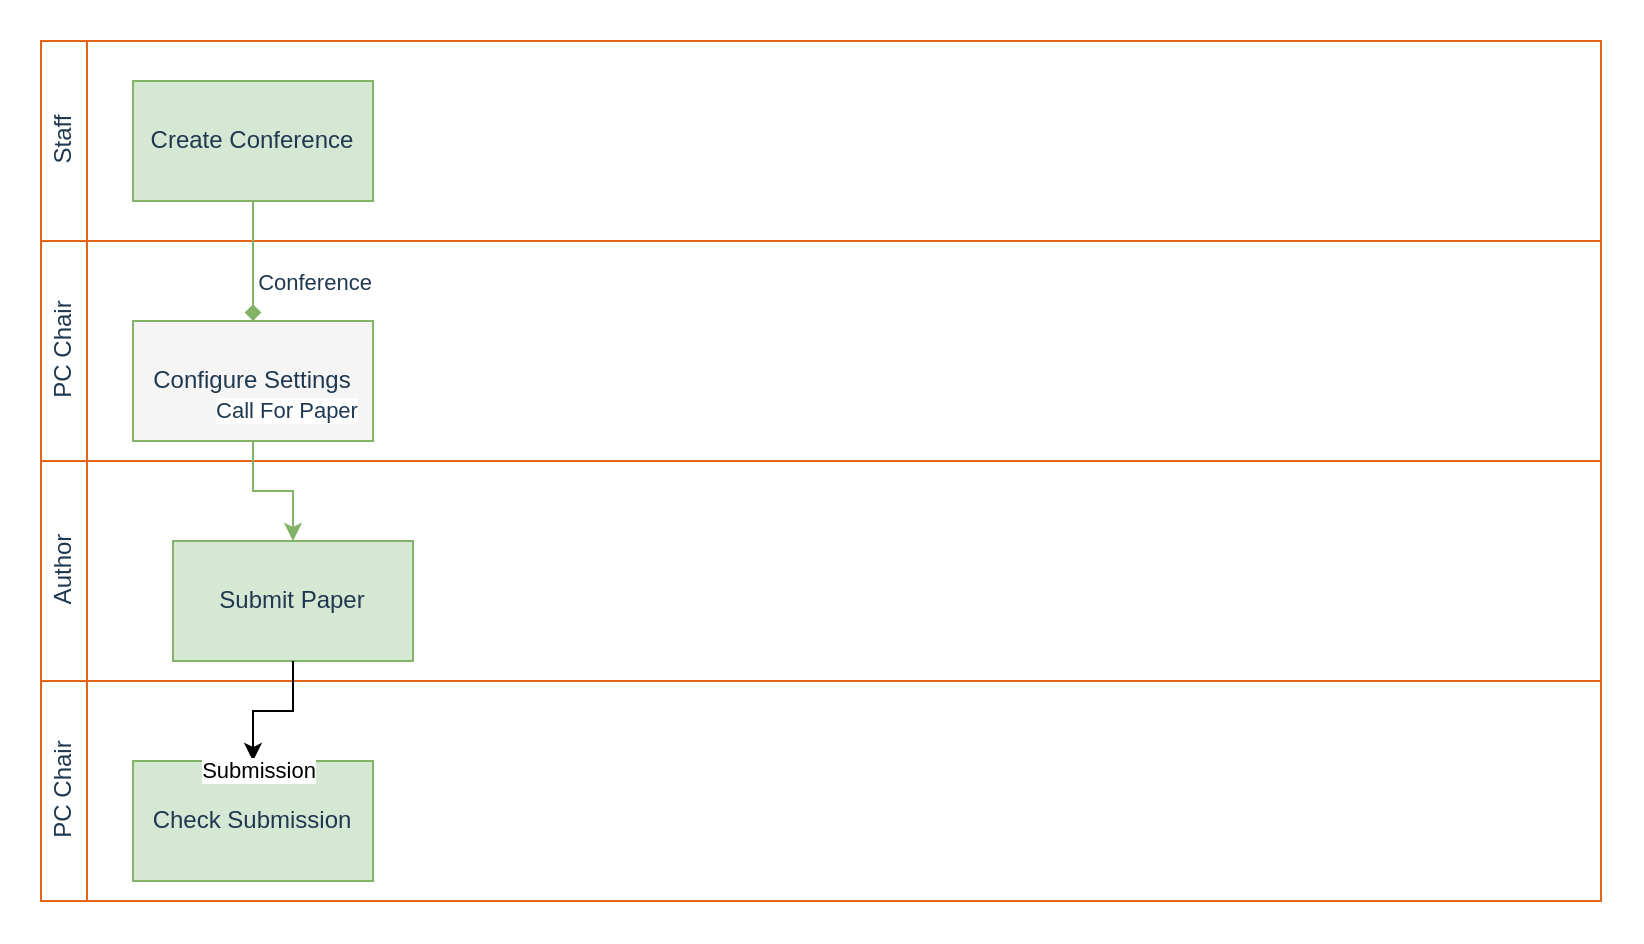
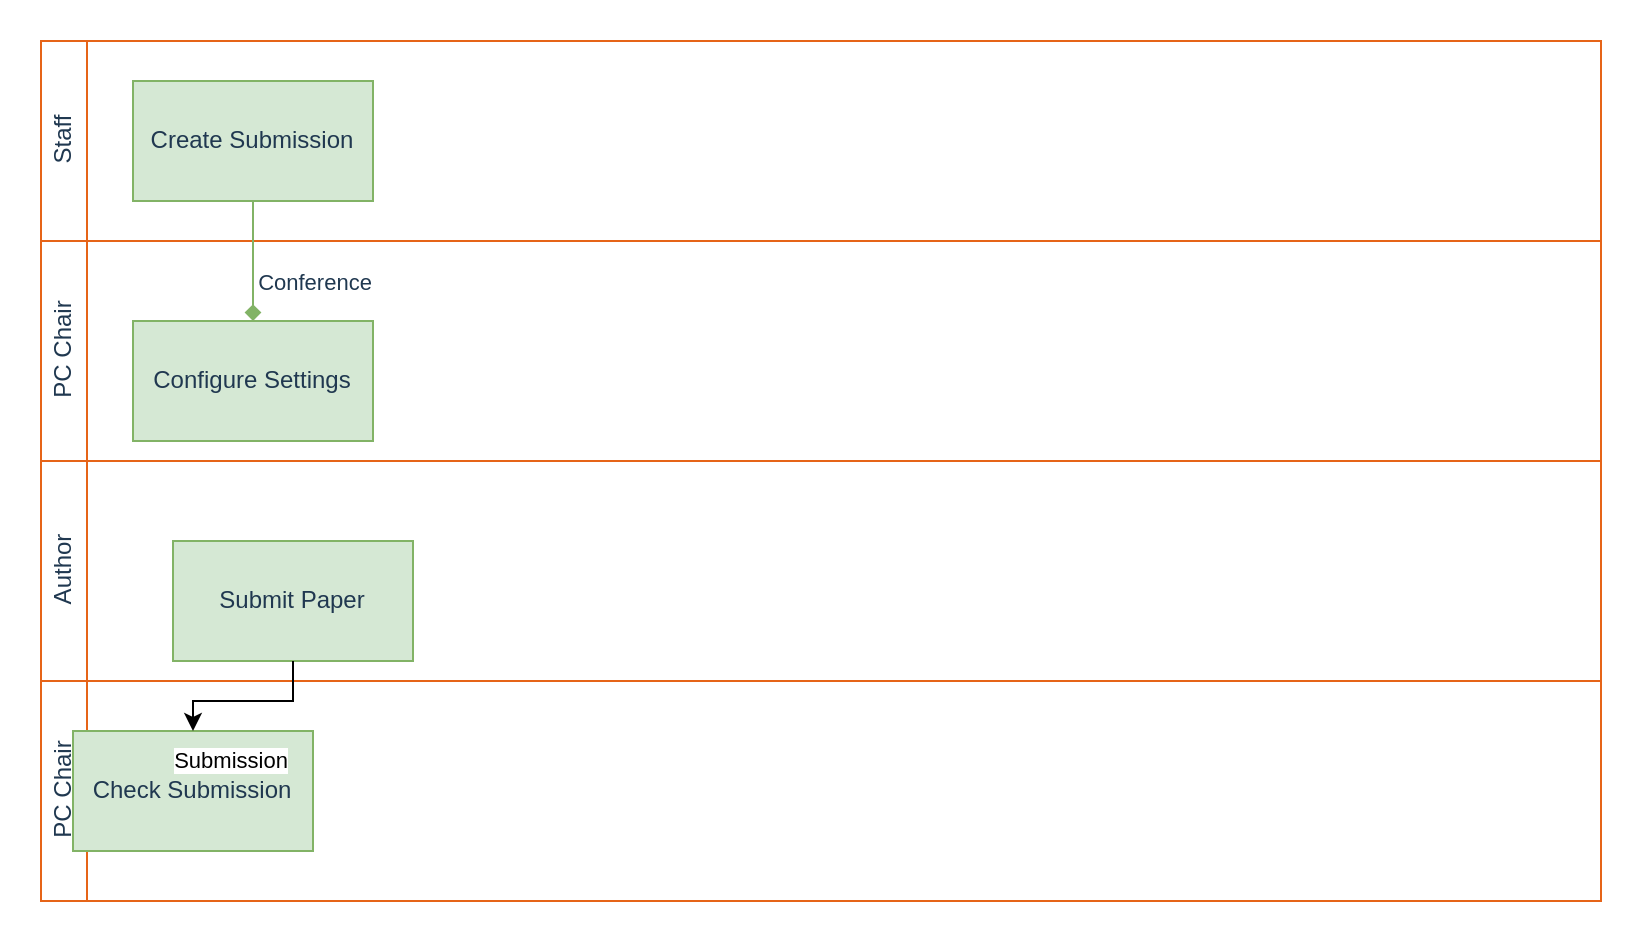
  <mxCell id="0" />
  <mxCell id="1" parent="0" />
  <mxCell id="2" value="&lt;span style=&quot;font-weight: normal;&quot;&gt;&lt;font color=&quot;#203850&quot;&gt;Staff&lt;/font&gt;&lt;/span&gt;" style="swimlane;horizontal=0;whiteSpace=wrap;html=1;strokeColor=#E66418;" vertex="1" parent="1"><mxGeometry x="20" y="20" width="780" height="100" as="geometry"><mxRectangle x="100" y="10" width="40" height="150" as="alternateBounds" /></mxGeometry></mxCell>
- <mxCell id="3" value="&lt;font color=&quot;#203850&quot;&gt;Create Conference&lt;/font&gt;" style="rounded=0;whiteSpace=wrap;html=1;fillColor=#d5e8d4;strokeColor=#82b366;" vertex="1" parent="2"><mxGeometry x="46" y="20" width="120" height="60" as="geometry" /></mxCell>
+ <mxCell id="3" value="&lt;font color=&quot;#203850&quot;&gt;Create Submission&lt;/font&gt;" style="rounded=0;whiteSpace=wrap;html=1;fillColor=#d5e8d4;strokeColor=#82b366;" vertex="1" parent="2"><mxGeometry x="46" y="20" width="120" height="60" as="geometry" /></mxCell>
  <mxCell id="4" value="&lt;font color=&quot;#203850&quot;&gt;&lt;span style=&quot;font-weight: 400;&quot;&gt;PC Chair&lt;br&gt;&lt;/span&gt;&lt;/font&gt;" style="swimlane;horizontal=0;whiteSpace=wrap;html=1;strokeColor=#E66418;" vertex="1" parent="1"><mxGeometry x="20" y="120" width="780" height="110" as="geometry"><mxRectangle x="100" y="10" width="40" height="150" as="alternateBounds" /></mxGeometry></mxCell>
- <mxCell id="5" value="&lt;font color=&quot;#203850&quot;&gt;Configure Settings&lt;/font&gt;" style="rounded=0;whiteSpace=wrap;html=1;fillColor=#f5f5f5;strokeColor=#82b366;" vertex="1" parent="4"><mxGeometry x="46" y="40" width="120" height="60" as="geometry" /></mxCell>
+ <mxCell id="5" value="&lt;font color=&quot;#203850&quot;&gt;Configure Settings&lt;/font&gt;" style="rounded=0;whiteSpace=wrap;html=1;fillColor=#d5e8d4;strokeColor=#82b366;" vertex="1" parent="4"><mxGeometry x="46" y="40" width="120" height="60" as="geometry" /></mxCell>
  <mxCell id="6" style="edgeStyle=orthogonalEdgeStyle;rounded=0;orthogonalLoop=1;jettySize=auto;html=1;entryX=0.5;entryY=0;entryDx=0;entryDy=0;fillColor=#d5e8d4;strokeColor=#82b366;endArrow=diamond;" edge="1" parent="1" source="3" target="5"><mxGeometry relative="1" as="geometry" /></mxCell>
  <mxCell id="7" value="&lt;font color=&quot;#203850&quot;&gt;Conference&lt;/font&gt;" style="edgeLabel;html=1;align=center;verticalAlign=middle;resizable=0;points=[];" vertex="1" connectable="0" parent="6"><mxGeometry x="-0.391" y="-1" relative="1" as="geometry"><mxPoint x="31" y="22" as="offset" /></mxGeometry></mxCell>
  <mxCell id="8" value="&lt;font color=&quot;#203850&quot;&gt;&lt;span style=&quot;font-weight: 400;&quot;&gt;Author&lt;br&gt;&lt;/span&gt;&lt;/font&gt;" style="swimlane;horizontal=0;whiteSpace=wrap;html=1;strokeColor=#E66418;" vertex="1" parent="1"><mxGeometry x="20" y="230" width="780" height="110" as="geometry"><mxRectangle x="100" y="10" width="40" height="150" as="alternateBounds" /></mxGeometry></mxCell>
  <mxCell id="9" value="&lt;font color=&quot;#203850&quot;&gt;Submit Paper&lt;/font&gt;" style="rounded=0;whiteSpace=wrap;html=1;fillColor=#d5e8d4;strokeColor=#82b366;" vertex="1" parent="8"><mxGeometry x="66" y="40" width="120" height="60" as="geometry" /></mxCell>
- <mxCell id="10" value="&lt;font color=&quot;#203850&quot;&gt;Call For Paper&lt;/font&gt;" style="edgeStyle=orthogonalEdgeStyle;rounded=0;orthogonalLoop=1;jettySize=auto;html=1;exitX=0.5;exitY=1;exitDx=0;exitDy=0;entryX=0.5;entryY=0;entryDx=0;entryDy=0;strokeColor=#82b366;" edge="1" parent="1" source="5" target="9"><mxGeometry x="0.2" y="40" relative="1" as="geometry"><mxPoint as="offset" /></mxGeometry></mxCell>
  <mxCell id="11" value="&lt;font color=&quot;#203850&quot;&gt;&lt;span style=&quot;font-weight: 400;&quot;&gt;PC Chair&lt;br&gt;&lt;/span&gt;&lt;/font&gt;" style="swimlane;horizontal=0;whiteSpace=wrap;html=1;strokeColor=#E66418;" vertex="1" parent="1"><mxGeometry x="20" y="340" width="780" height="110" as="geometry"><mxRectangle x="100" y="10" width="40" height="150" as="alternateBounds" /></mxGeometry></mxCell>
- <mxCell id="12" value="&lt;font color=&quot;#203850&quot;&gt;Check Submission&lt;/font&gt;" style="rounded=0;whiteSpace=wrap;html=1;fillColor=#d5e8d4;strokeColor=#82b366;" vertex="1" parent="11"><mxGeometry x="46" y="40" width="120" height="60" as="geometry" /></mxCell>
+ <mxCell id="12" value="&lt;font color=&quot;#203850&quot;&gt;Check Submission&lt;/font&gt;" style="rounded=0;whiteSpace=wrap;html=1;fillColor=#d5e8d4;strokeColor=#82b366;" vertex="1" parent="11"><mxGeometry x="16" y="25" width="120" height="60" as="geometry" /></mxCell>
  <mxCell id="13" value="Submission" style="edgeStyle=orthogonalEdgeStyle;rounded=0;orthogonalLoop=1;jettySize=auto;html=1;exitX=0.5;exitY=1;exitDx=0;exitDy=0;entryX=0.5;entryY=0;entryDx=0;entryDy=0;" edge="1" parent="1" source="9" target="12"><mxGeometry x="0.2" y="30" relative="1" as="geometry"><mxPoint as="offset" /></mxGeometry></mxCell>
